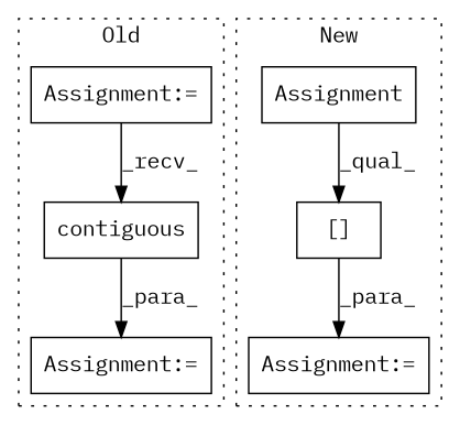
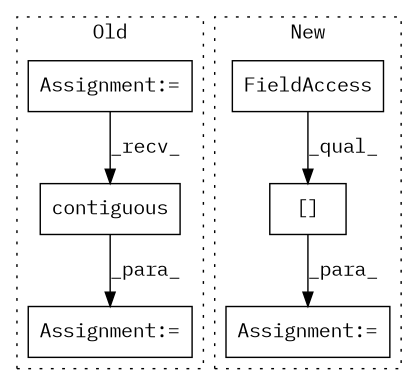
  digraph {
    fontname="IBM Plex Mono"
    node [a=7 l=1 shape=box fontname="IBM Plex Mono"]
    edge [fontname="IBM Plex Mono"]
    n1 [a=32 l=12 label=contiguous s=3029]
    n2 [label="Assignment:=" s=3159]
    n3 [label="Assignment:=" s=2944]
    n4 [a=2 l="13,1" label="[]" s="3040,3071"]
-   n5 [a=22 l=12 label=Assignment s=3040]
+   n5 [a=22 l=12 label=FieldAccess s=3040]
    n6 [label="Assignment:=" s=3039]
    subgraph cluster_1 {
      label=Old
      style=dotted
      n1
      n2
      n3
    }
    subgraph cluster_2 {
      label=New
      style=dotted
      n4
      n5
      n6
    }
    n1 -> n2 [label=_para_]
    n3 -> n1 [label=_recv_]
    n4 -> n6 [label=_para_]
    n5 -> n4 [label=_qual_]
  }
